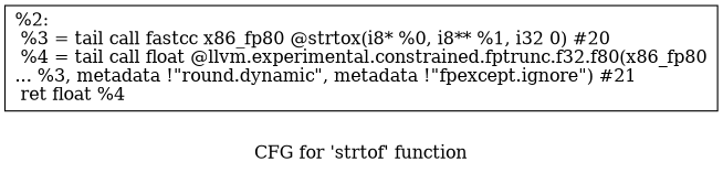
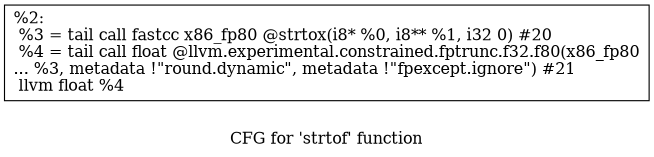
  digraph {
    label="CFG for 'strtof' function"
-   n1 [label="{%2:\l  %3 = tail call fastcc x86_fp80 @strtox(i8* %0, i8** %1, i32 0) #20\l  %4 = tail call float @llvm.experimental.constrained.fptrunc.f32.f80(x86_fp80\l... %3, metadata !\"round.dynamic\", metadata !\"fpexcept.ignore\") #21\l  ret float %4\l}" shape=record]
+   n1 [label="{%2:\l  %3 = tail call fastcc x86_fp80 @strtox(i8* %0, i8** %1, i32 0) #20\l  %4 = tail call float @llvm.experimental.constrained.fptrunc.f32.f80(x86_fp80\l... %3, metadata !\"round.dynamic\", metadata !\"fpexcept.ignore\") #21\l  llvm float %4\l}" shape=record]
  }
